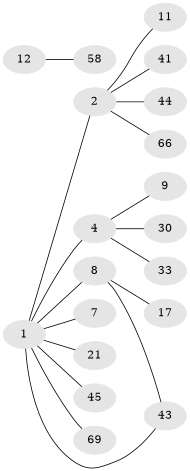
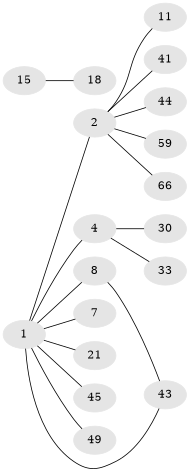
  graph {
    rankdir=LR
    node [color=gray90 style=filled]
    1 [super="+6+3+23"]
    2 [super="+10+42+13"]
    4 [super="+24+67"]
    n4 [label=8 super="+8+40+39+29"]
    7 [super="+54+56+22"]
    21
    45 [super="+69"]
-   49 [label=69]
+   49
    43
    11 [super="+15+34+63"]
    41 [super="+48"]
    44 [super="+64+51"]
+   59
    66
-   9
    30
    33
-   17 [super="+38"]
-   12 [super="+37+16"]
-   18 [super="+47" label=58]
+   12 [super="+37+16" label=15]
+   18 [super="+47"]
    1 -- 2
    1 -- 4
    1 -- n4
    1 -- 7
    1 -- 21
    1 -- 45
    1 -- 49
    1 -- 43
    2 -- 11
    2 -- 41
    2 -- 44
+   2 -- 59
    2 -- 66
-   4 -- 9
    4 -- 30
    4 -- 33
    n4 -- 43
-   n4 -- 17
    12 -- 18
  }
